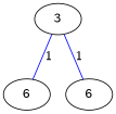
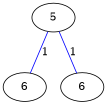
  graph {
    edge [color=blue]
-   n1 [label=3]
+   n1 [label=5]
    n2 [label=6]
    n3 [label=6]
    n1 -- n2 [label=1]
    n1 -- n3 [label=1]
  }
